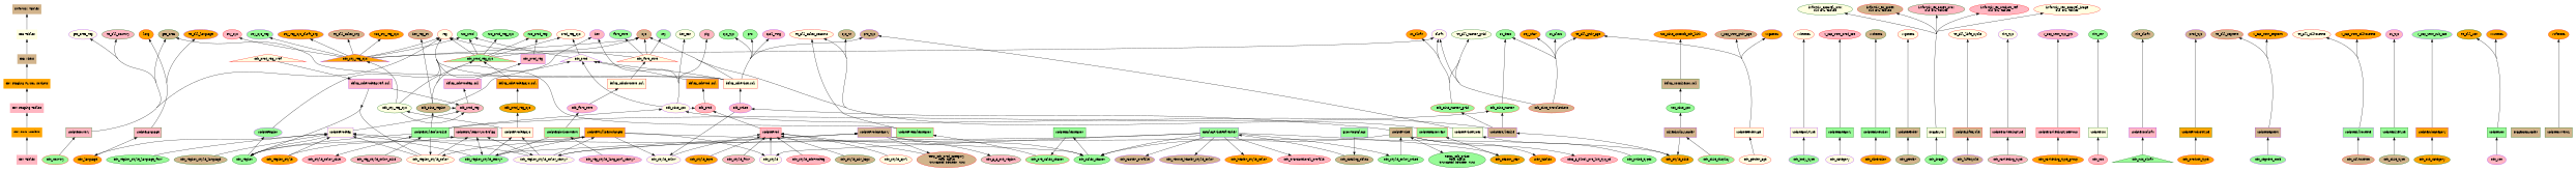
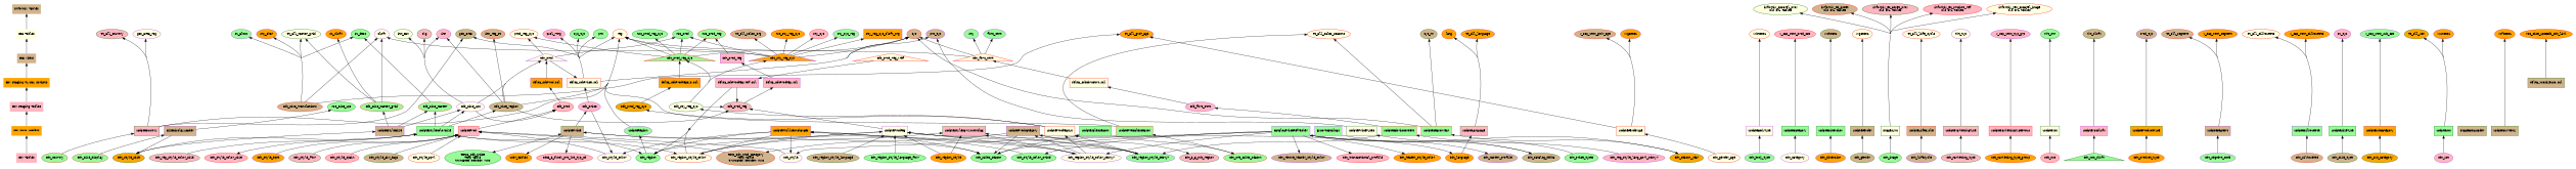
  digraph {
    concentrate=true
    fontname="DejaVu Sans Mono"
    rankdir=BT
    ranksep=.75
    node [color=darkgreen fillcolor=palegreen fontname="DejaVu Sans Mono" fontsize=10 shape=ellipse style=filled]
    edge [fontname="DejaVu Sans Mono" fontsize=8]
    "CDM Tables" [fillcolor=lightpink shape=plaintext]
    n2 [color=red fillcolor=lightpink label=cdm5_5_block_prc_lst_typ_cd]
    n3 [fillcolor=lightpink label=cdm_5_5_pwb_region]
    n4 [color=purple label=cdm_body_type]
    n5 [fillcolor=tan label=cdm_catalog_delta]
    n6 [color=purple fillcolor=lightyellow label=cdm_category]
    n7 [color=red label=cdm_country]
    n8 [color=purple fillcolor=orange label=cdm_dimension]
    n9 [fillcolor=tan label=cdm_gender]
    n10 [color=red fillcolor=lightyellow label=cdm_gender_age]
    n11 [color=red fillcolor=orange label=cdm_header_style_color]
    n12 [label=cdm_image]
    n13 [color=red fillcolor=orange label=cdm_language]
    n14 [color=purple fillcolor=tan label=cdm_lifecycle]
    n15 [fillcolor=lightpink label=cdm_marketing_type]
    n16 [color=red fillcolor=orange label=cdm_marketing_type_group]
    n17 [color=purple fillcolor=tan label=cdm_master_profile]
    n18 [color=red fillcolor=lightpink label=cdm_msc]
    n19 [label=cdm_msc_clsfn shape=triangle]
    n20 [color=red label=cdm_pre_sales_season]
    n21 [label=cdm_price_types]
    n22 [color=red fillcolor=orange label=cdm_product_type]
    n23 [fillcolor=lightpink label=cdm_reg_style_color_size]
    n24 [color=purple fillcolor=lightpink label=cdm_reg_style_lang_aprl_sesnyr]
    n25 [label=cdm_region]
    n26 [color=red fillcolor=orange label=cdm_region_style]
    n27 [color=red fillcolor=lightyellow label=cdm_region_style_color]
    n28 [color=purple fillcolor=lightyellow label=cdm_region_style_color_sesnyr]
    n29 [fillcolor=tan label=cdm_region_style_language]
    n30 [label=cdm_region_style_language_ftwr]
    n31 [color=purple label=cdm_region_style_sesnyr]
    n32 [color=purple fillcolor=tan label=cdm_remove_header_style_color]
    n33 [label=cdm_sales_season]
    n34 [fillcolor=orange label=cdm_season_year]
    n35 [color=purple label=cdm_segment_code]
    n36 [color=red fillcolor=tan label=cdm_silhouette]
    n37 [color=red label=cdm_size_display]
    n38 [fillcolor=tan label=cdm_size_type]
    n39 [color=purple fillcolor=lightyellow label=cdm_style]
    n40 [fillcolor=tan label=cdm_style_air_bags]
    n41 [color=red fillcolor=lightyellow label=cdm_style_aprl]
    n42 [color=purple fillcolor=lightyellow label=cdm_style_color]
    n43 [label=cdm_style_color_price]
    n44 [color=red fillcolor=lightpink label=cdm_style_color_size]
    n45 [color=purple fillcolor=orange label=cdm_style_eqmt]
    n46 [fillcolor=lightpink label=cdm_style_ftwr]
    n47 [fillcolor=orange label=cdm_style_size]
-   n48 [color=red fillcolor=lightpink label=cdm_style_cdbProdReg]
+   n48 [color=red fillcolor=lightpink label=cdm_style_spain]
    n49 [fillcolor=orange label=cdm_sub_category]
    n50 [color=red fillcolor=lightpink label=cdm_transactional_profile]
    n51 [color=purple fillcolor=lightpink label=cdm_uom]
    n52 [label="temp1_cdb_price\nTemp table\ntruncated between runs"]
    n53 [color=red fillcolor=tan label="temp_cdm_prod_category\nTemp table\n truncated between runs"]
    n54 [color=red fillcolor=orange label=user_tables]
    "CDM Java Loaders" [fillcolor=orange shape=plaintext]
    n56 [color=purple label=CatalogPriceRefresher shape=rectangle]
    n57 [color=purple label=ExportCatalogs shape=rectangle]
    n58 [fillcolor=tan label=ImageDataLoader shape=rectangle]
    n59 [fillcolor=lightyellow label=ImageSync shape=rectangle]
    n60 [color=purple fillcolor=tan label=SizeDisplayLoader shape=rectangle]
    n61 [color=purple fillcolor=lightyellow label=UpdateBodyType shape=rectangle]
    n62 [label=UpdateCategory shape=rectangle]
    n63 [fillcolor=lightpink label=UpdateCountry shape=rectangle]
    n64 [fillcolor=tan label=UpdateCurrency shape=rectangle]
    n65 [label=UpdateDimension shape=rectangle]
    n66 [color=red label=UpdateFabricContent shape=rectangle]
    n67 [fillcolor=tan label=UpdateGender shape=rectangle]
    n68 [color=red fillcolor=lightyellow label=UpdateGenderAge shape=rectangle]
    n69 [fillcolor=lightpink label=UpdateLanguage shape=rectangle]
    n70 [color=red fillcolor=tan label=UpdateLifeCycle shape=rectangle]
    n71 [fillcolor=lightpink label=UpdateMarketingType shape=rectangle]
    n72 [color=red fillcolor=lightpink label=UpdateMarketingTypeGroup shape=rectangle]
    n73 [fillcolor=lightyellow label=UpdateMsc shape=rectangle]
    n74 [color=purple fillcolor=lightpink label=UpdateMscClsfn shape=rectangle]
    n75 [color=red label=UpdatePreSalesSeason shape=rectangle]
    n76 [fillcolor=tan label=UpdatePrice shape=rectangle]
    n77 [fillcolor=lightyellow label=UpdatePriceTypes shape=rectangle]
    n78 [color=red fillcolor=lightpink label=UpdateProd shape=rectangle]
    n79 [color=purple fillcolor=tan label=UpdateProdCategory shape=rectangle]
    n80 [color=purple fillcolor=lightyellow label=UpdateProdReg shape=rectangle]
    n81 [color=red fillcolor=lightyellow label=UpdateProdRegCyc shape=rectangle]
    n82 [fillcolor=orange label=UpdateProductType shape=rectangle]
    n83 [color=purple label=UpdateRegion]
    n84 [label=UpdateSalesSeason shape=rectangle]
    n85 [color=red label=UpdateSeasonYear shape=rectangle]
    n86 [color=purple fillcolor=tan label=UpdateSegment shape=rectangle]
    n87 [color=purple label=UpdateSilhouette shape=rectangle]
    n88 [label=UpdateSizeType shape=rectangle]
    n89 [fillcolor=lightpink label=UpdateStyleCarryOverFlag shape=rectangle]
    n90 [label=UpdateStyleColorSize shape=rectangle]
    n91 [color=purple fillcolor=tan label=UpdateStyleSize shape=rectangle]
    n92 [color=purple fillcolor=orange label=UpdateSubCategory shape=rectangle]
    n93 [color=purple fillcolor=orange label=UpdateTTAllSesnChanges shape=rectangle]
    n94 [label=UpdateUom shape=rectangle]
    "CDM Staging Tables" [fillcolor=lightpink shape=plaintext]
    n96 [color=purple fillcolor=lightpink label=cdb_fbrc_ctnt]
    n97 [color=purple fillcolor=lightpink label=cdb_price]
    n98 [color=red fillcolor=lightpink label=cdb_prod]
    n99 [fillcolor=lightpink label=cdb_prod_reg]
    n100 [fillcolor=orange label=cdb_prod_reg_cyc]
    n101 [color=red label=cdb_size_master]
    n102 [color=red label=cdb_size_master_grid]
    n103 [fillcolor=tan label=cdb_size_region]
    n104 [color=red fillcolor=tan label=cdb_size_translations]
    n105 [color=purple fillcolor=lightyellow label=cdb_size_upc]
    n106 [fillcolor=lightyellow label=cdb_sty_reg_cyc]
    n107 [label=nsc_size_upc]
    "CDM Staging PL/SQL Scripts" [fillcolor=orange shape=plaintext]
    n109 [color=red fillcolor=lightyellow label="delta_cdbFbrcCtnt.sql" shape=rectangle]
    n110 [color=red fillcolor=lightyellow label="delta_cdbPrice.sql" shape=rectangle]
    n111 [color=purple fillcolor=orange label="delta_cdbProdRegCyc.sql" shape=rectangle]
    n112 [color=purple fillcolor=lightpink label="delta_cdbProdRegXref.sql" shape=rectangle]
    n113 [color=purple fillcolor=lightpink label="delta_cdbProdReg.sql" shape=rectangle]
    n114 [color=purple fillcolor=orange label="delta_cdbProd.sql" shape=rectangle]
    n115 [fillcolor=tan label="delta_nscSizeUpc.sql" shape=rectangle]
    "CDB Views" [color=purple fillcolor=tan shape=plaintext]
    n117 [color=red fillcolor=lightyellow label=cdb_prod_reg_xref shape=triangle]
    n118 [color=red fillcolor=lightyellow label=cdm_fbrc_ctnt shape=triangle]
    n119 [color=purple fillcolor=lightyellow label=cdm_prod shape=triangle]
    n120 [color=purple fillcolor=lightpink label=cdm_prod_reg shape=box]
    n121 [color=red label=cdm_prod_reg_cyc shape=triangle]
    n122 [color=purple fillcolor=orange label=cdm_sty_reg_cyc shape=triangle]
    "CDB Tables" [color=red fillcolor=lightyellow shape=plaintext]
    n124 [color=purple fillcolor=lightyellow label=clsfn]
    n125 [color=red fillcolor=tan label=cyc]
    n126 [fillcolor=tan label=cyc_nm]
    n127 [label=cyc_typ]
    n128 [color=purple label=fbrc_ctnt]
    n129 [fillcolor=tan label=geo_area]
    n130 [color=purple fillcolor=lightyellow label=geo_area_reg]
    n131 [color=purple fillcolor=lightpink label=itm]
    n132 [fillcolor=lightyellow label=itm_ean]
    n133 [color=red fillcolor=tan label=itm_reg_st]
    n134 [color=red fillcolor=orange label=lang]
    n135 [fillcolor=tan label=mkt_clsfn]
    n136 [label=mkt_str]
    n137 [color=purple fillcolor=lightyellow label=mkt_typ]
    n138 [label=nsc_prod]
    n139 [color=red label=nsc_prod_reg]
    n140 [label=nsc_prod_reg_cyc]
    n141 [color=red fillcolor=orange label="nsc_size_upc@cdb_cdm_link"]
    n142 [color=red fillcolor=orange label=nsc_sty_reg_cyc]
    n143 [fillcolor=lightpink label=pkg]
    n144 [label=prc]
    n145 [color=purple fillcolor=tan label=prc_typ]
    n146 [color=red fillcolor=lightyellow label=prod_reg_cyc]
    n147 [color=purple fillcolor=tan label=prod_typ]
    n148 [color=purple fillcolor=lightpink label=qual_rtng]
    n149 [color=red fillcolor=lightyellow label=reg]
    n150 [color=purple label=sty]
    n151 [color=purple fillcolor=orange label=sty_char]
    n152 [color=red fillcolor=lightpink label=sty_cyc]
    n153 [color=purple label=sty_cyc_reg]
-   n154 [color=purple fillcolor=orange label=sty_reg_cyc_clsfn_org]
+   n154 [color=purple fillcolor=orange label=sty_reg_cyc_clsfn_org shape=box]
    n155 [color=purple label=sz_altsz]
    n156 [color=red fillcolor=orange label=sz_clsfn]
    n157 [label=sz_desc]
    n158 [color=purple fillcolor=lightpink label=sz_typ]
    n159 [fillcolor=lightpink label=tt_all_country]
    n160 [color=purple fillcolor=orange label=tt_all_gndr_age]
    n161 [color=purple fillcolor=orange label=tt_all_language]
    n162 [color=red fillcolor=lightyellow label=tt_all_life_cycle]
    n163 [fillcolor=lightyellow label=tt_all_master_grid]
    n164 [color=red fillcolor=tan label=tt_all_sales_org]
    n165 [color=red fillcolor=lightyellow label=tt_all_sales_seasons]
    n166 [color=red fillcolor=tan label=tt_all_segment]
    n167 [color=red fillcolor=lightyellow label=tt_all_silhouette]
    n168 [fillcolor=orange label=tt_all_uom]
    n169 [color=red fillcolor=tan label=v_sap_ztmm_gndr_age]
    n170 [color=red fillcolor=lightpink label=v_sap_ztmm_prod_cat]
    n171 [color=purple fillcolor=orange label=v_sap_ztmm_segment]
    n172 [color=red fillcolor=orange label=v_sap_ztmm_silhouette]
    n173 [color=purple label=v_sap_ztmm_sub_cat]
    n174 [color=purple fillcolor=lightpink label=v_sap_ztmm_typ_grp]
    n175 [color=red fillcolor=lightyellow label=vxbt0001]
    n176 [fillcolor=tan label=vxdm0001]
    n177 [color=purple fillcolor=orange label=vxga0001]
    n178 [color=red fillcolor=lightyellow label=vxgc0001]
    n179 [color=purple fillcolor=orange label=vxum0001]
    n180 [color=red fillcolor=orange label=vzfc0001]
    "Informix Tables" [color=red fillcolor=tan shape=plaintext]
    n182 [fillcolor=lightyellow label="informix_apparel_prox\nOld BML tables"]
    n183 [color=red fillcolor=tan label="informix_eq_asset\nOld BML tables"]
    n184 [fillcolor=lightpink label="informix_eq_asset_prox\nOld BML tables"]
    n185 [color=red fillcolor=lightpink label="informix_eq_product_ref\nOld BML tables"]
    n186 [color=red fillcolor=lightyellow label="informix_new_apparel_image\nOld BML tables"]
    subgraph sub_1 {
      rank=same
      "CDM Tables"
      n2
      n3
      n4
      n5
      n6
      n7
      n8
      n9
      n10
      n11
      n12
      n13
      n14
      n15
      n16
      n17
      n18
      n19
      n20
      n21
      n22
      n23
      n24
      n25
      n26
      n27
      n28
      n29
      n30
      n31
      n32
      n33
      n34
      n35
      n36
      n37
      n38
      n39
      n40
      n41
      n42
      n43
      n44
      n45
      n46
      n47
      n48
      n49
      n50
      n51
      n52
      n53
      n54
    }
    subgraph sub_2 {
      rank=same
      "CDM Java Loaders"
      n56
      n57
      n58
      n59
      n60
      n61
      n62
      n63
      n64
      n65
      n66
      n67
      n68
      n69
      n70
      n71
      n72
      n73
      n74
      n75
      n76
      n77
      n78
      n79
      n80
      n81
      n82
      n83
      n84
      n85
      n86
      n87
      n88
      n89
      n90
      n91
      n92
      n93
      n94
    }
    subgraph sub_3 {
      rank=same
      "CDM Staging Tables"
      n96
      n97
      n98
      n99
      n100
      n101
      n102
      n103
      n104
      n105
      n106
      n107
    }
    subgraph sub_4 {
      rank=same
      "CDM Staging PL/SQL Scripts"
      n109
      n110
      n111
      n112
      n113
      n114
      n115
    }
    subgraph sub_5 {
      rank=same
      "CDB Views"
      n117
      n118
      n119
      n120
      n121
      n122
    }
    subgraph sub_6 {
      rank=same
      "CDB Tables"
      n124
      n125
      n126
      n127
      n128
      n129
      n130
      n131
      n132
      n133
      n134
      n135
      n136
      n137
      n138
      n139
      n140
      n141
      n142
      n143
      n144
      n145
      n146
      n147
      n148
      n149
      n150
      n151
      n152
      n153
      n154
      n155
      n156
      n157
      n158
      n159
      n160
      n161
      n162
      n163
      n164
      n165
      n166
      n167
      n168
      n169
      n170
      n171
      n172
      n173
      n174
      n175
      n176
      n177
      n178
      n179
      n180
    }
    subgraph sub_7 {
      rank=same
      "Informix Tables"
      n182
      n183
      n184
      n185
      n186
    }
    "CDM Tables" -> "CDM Java Loaders"
    n4 -> n61
    n5 -> n56
    n6 -> n62
    n7 -> n63
    n8 -> n65
    n9 -> n67
    n10 -> n68
    n12 -> n59
    n13 -> n69
    n14 -> n70
    n15 -> n71
    n16 -> n72
    n18 -> n73
    n19 -> n74
    n20 -> n75
    n21 -> n77
    n22 -> n82
    n23 -> n90
    n24 -> n66
    n25 -> n83
    n26 -> n80
    n26 -> n89
    n27 -> n80
    n27 -> n89
    n28 -> n79
    n28 -> n80
    n28 -> n81
    n28 -> n89
    n28 -> n93
    n29 -> n80
    n30 -> n80
    n31 -> n79
    n31 -> n80
    n31 -> n81
    n31 -> n89
    n31 -> n93
    n33 -> n84
    n34 -> n85
    n35 -> n86
    n36 -> n87
    n37 -> n60
    n38 -> n88
    n39 -> n78
    n40 -> n78
    n41 -> n78
    n42 -> n78
    n43 -> n76
    n44 -> n90
    n45 -> n78
    n46 -> n78
    n47 -> n91
    n48 -> n78
    n49 -> n92
    n51 -> n94
    n52 -> n76
    n53 -> n78
    "CDM Java Loaders" -> "CDM Staging Tables"
    n56 -> n11
    n56 -> n17
    n56 -> n28
    n56 -> n32
    n56 -> n33
    n56 -> n34
    n56 -> n39
    n56 -> n43
    n56 -> n50
    n57 -> n5
    n59 -> n182
    n59 -> n183
    n59 -> n184
    n59 -> n185
    n59 -> n186
    n60 -> n47
    n60 -> n107
    n61 -> n175
    n62 -> n170
    n63 -> n129
    n63 -> n130
    n63 -> n149
    n63 -> n159
    n64 -> n180
    n65 -> n176
    n66 -> n31
    n66 -> n96
    n67 -> n178
    n68 -> n160
    n68 -> n169
    n68 -> n177
    n69 -> n134
    n69 -> n161
    n70 -> n162
    n71 -> n137
    n72 -> n174
    n73 -> n136
    n74 -> n135
    n75 -> n149
    n75 -> n165
    n76 -> n2
    n76 -> n33
    n76 -> n52
    n76 -> n54
    n76 -> n97
    n77 -> n145
    n78 -> n98
    n79 -> n3
    n79 -> n33
    n79 -> n53
    n80 -> n13
    n80 -> n25
    n80 -> n99
    n81 -> n100
    n81 -> n106
    n82 -> n147
    n83 -> n149
    n84 -> n20
    n85 -> n125
    n85 -> n126
    n85 -> n165
    n86 -> n166
    n86 -> n171
    n87 -> n167
    n87 -> n172
    n88 -> n158
    n89 -> n28
    n89 -> n31
    n90 -> n25
    n90 -> n27
    n90 -> n44
    n90 -> n47
    n90 -> n101
    n90 -> n103
    n90 -> n105
    n91 -> n101
    n91 -> n102
    n91 -> n105
    n92 -> n173
    n93 -> n25
    n93 -> n27
    n93 -> n33
    n93 -> n39
    n93 -> n42
    n94 -> n168
    n94 -> n179
    "CDM Staging Tables" -> "CDM Staging PL/SQL Scripts"
    n96 -> n109
    n97 -> n42
    n97 -> n110
    n98 -> n114
    n99 -> n113
    n100 -> n111
    n101 -> n157
    n102 -> n124
    n102 -> n156
    n102 -> n163
    n103 -> n99
    n103 -> n119
    n103 -> n131
    n103 -> n133
    n103 -> n149
    n104 -> n124
    n104 -> n151
    n104 -> n155
    n104 -> n157
    n104 -> n160
    n104 -> n163
    n105 -> n98
    n105 -> n119
    n105 -> n131
    n105 -> n132
    n105 -> n143
    n106 -> n99
    n106 -> n121
    n106 -> n122
-   n107 -> n115
    "CDM Staging PL/SQL Scripts" -> "CDB Views"
    n109 -> n118
-   n110 -> n119
+   n119 -> n110
    n110 -> n125
    n110 -> n127
    n110 -> n129
    n110 -> n144
    n110 -> n145
    n110 -> n148
    n110 -> n149
    n111 -> n121
    n112 -> n25
    n112 -> n27
    n112 -> n99
    n113 -> n120
    n114 -> n119
    n115 -> n141
    "CDB Views" -> "CDB Tables"
    n117 -> n112
    n118 -> n125
    n118 -> n128
    n118 -> n149
    n118 -> n150
    n119 -> n138
    n119 -> n146
    n120 -> n139
    n121 -> n125
    n121 -> n138
    n121 -> n139
    n121 -> n140
    n121 -> n146
    n121 -> n149
    n122 -> n124
    n122 -> n125
    n122 -> n138
    n122 -> n142
    n122 -> n149
    n122 -> n152
    n122 -> n153
    n122 -> n154
    n122 -> n164
    "CDB Tables" -> "Informix Tables"
  }
